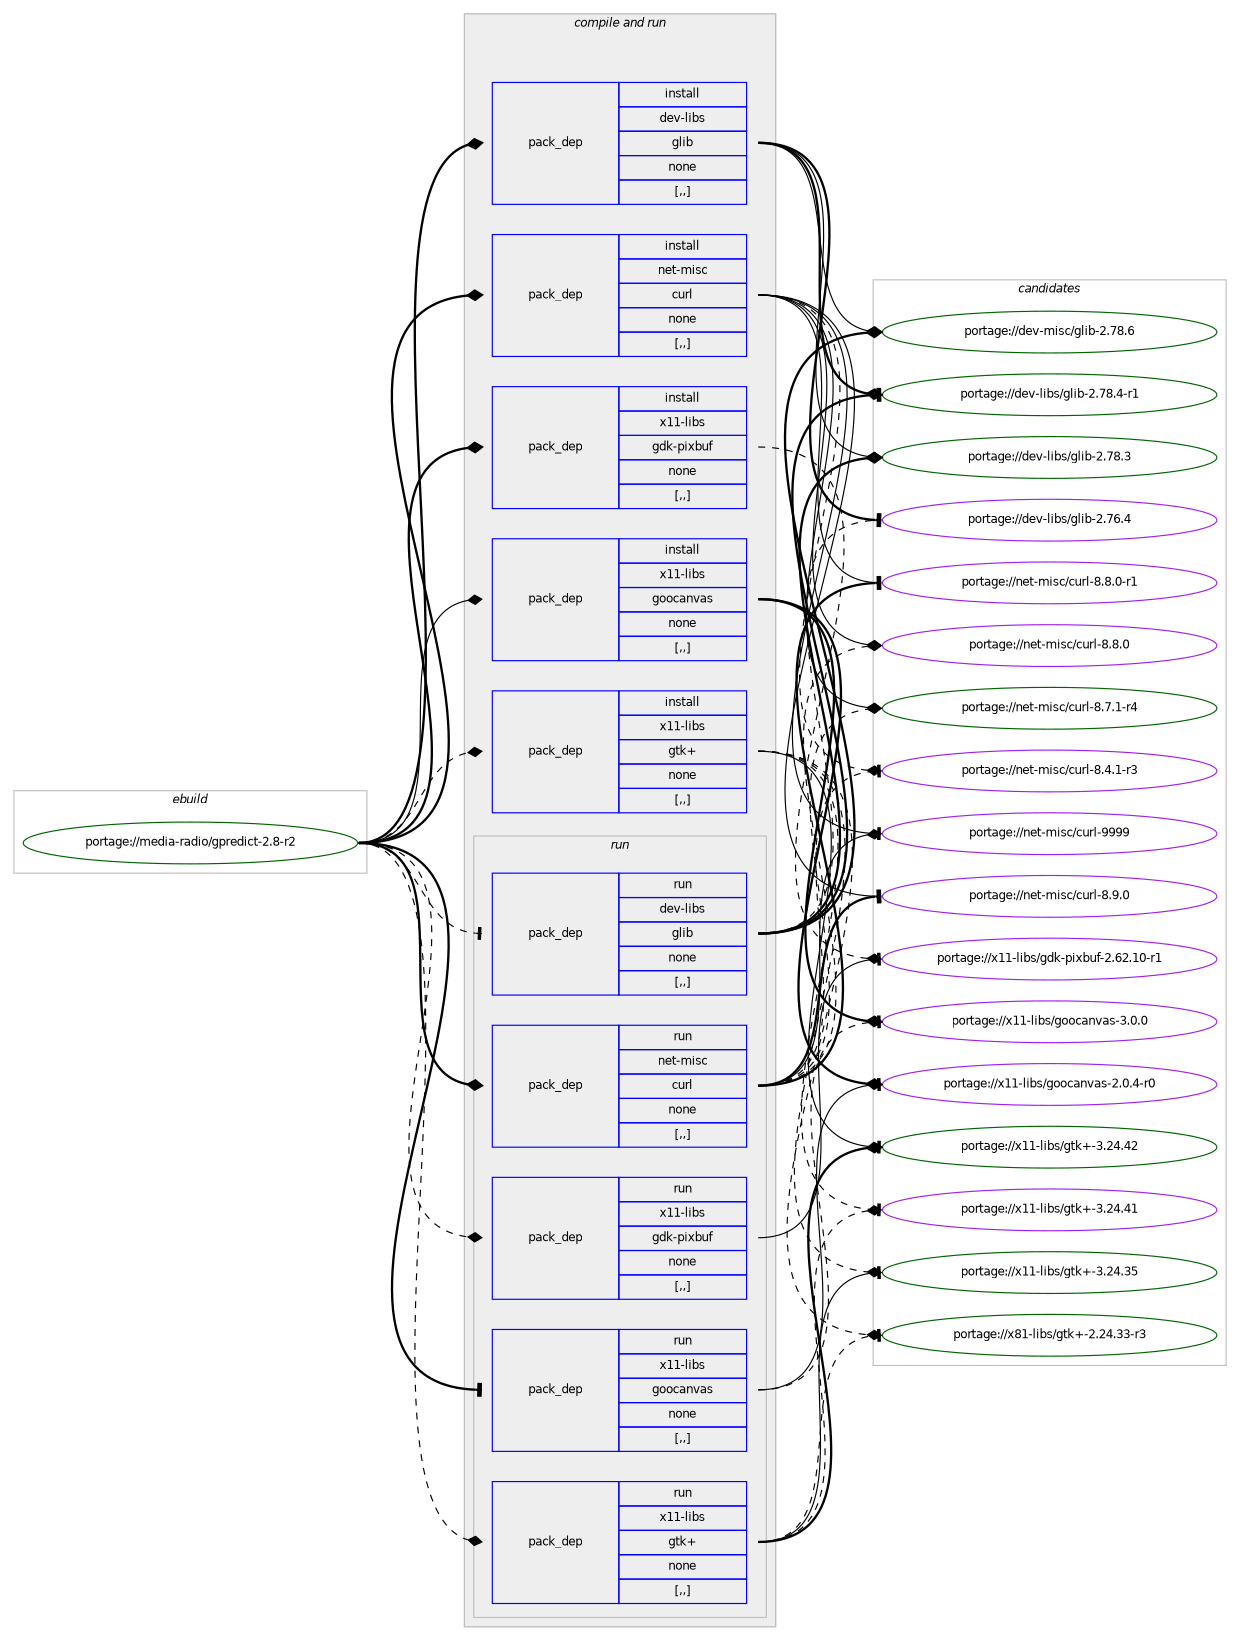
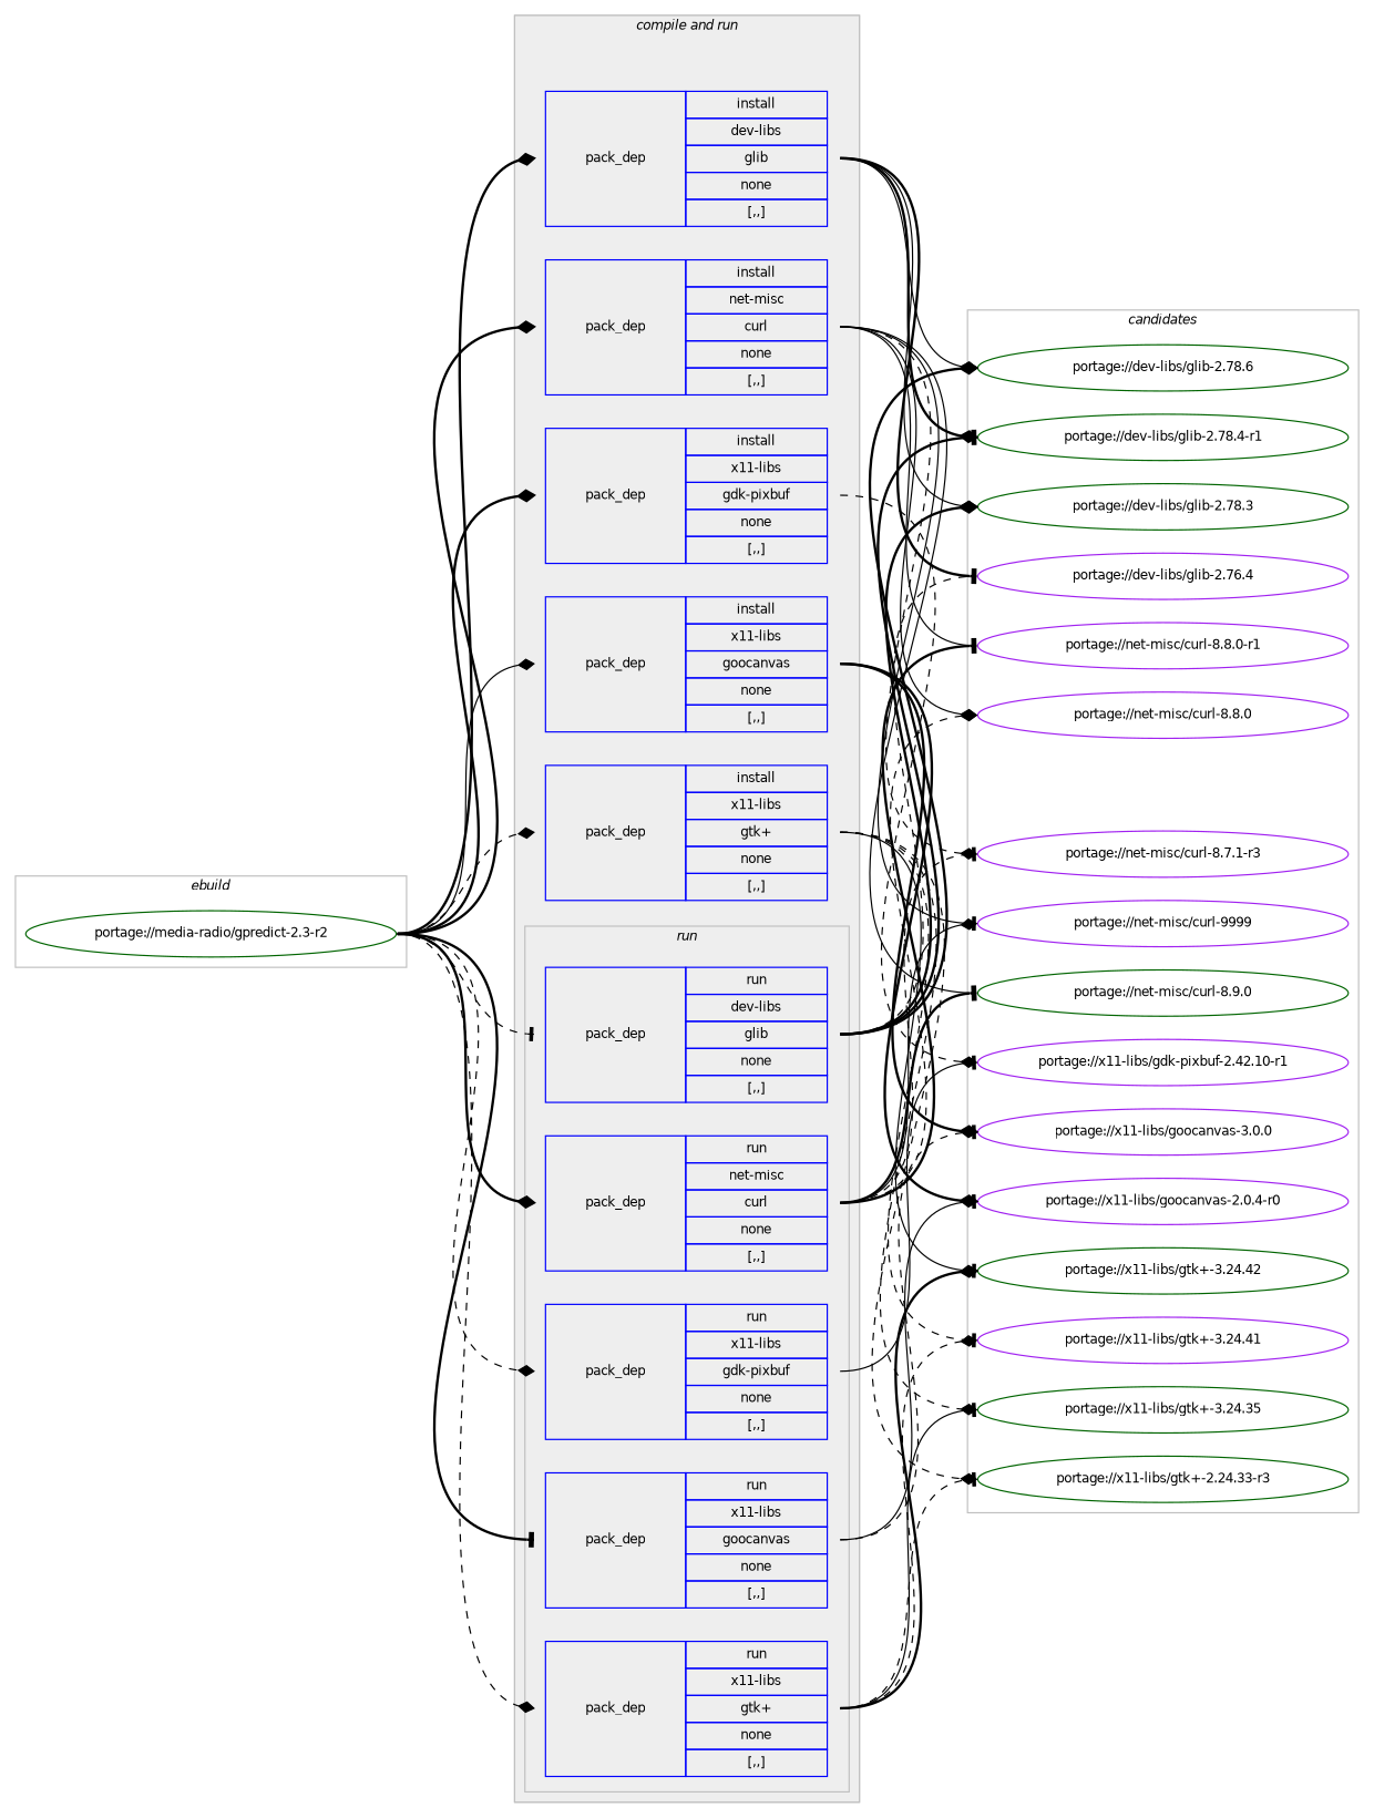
  digraph {
    compound=true
    concentrate=true
    fontname=Helvetica
    fontsize=10
    newrank=true
    rankdir=LR
    ranksep=1.5
    node [color=blue fontname=Helvetica fontsize=10]
    edge [arrowhead=diamond headport=w style=dashed tailport=e weight=100]
-   n1 [color=darkgreen label="portage://media-radio/gpredict-2.8-r2" width=4]
+   n1 [color=darkgreen label="portage://media-radio/gpredict-2.3-r2" width=4]
    n2 [label=<<TABLE BORDER="0" CELLBORDER="1" CELLSPACING="0" CELLPADDING="4" WIDTH="220"><TR><TD ROWSPAN="6" CELLPADDING="30">pack_dep</TD></TR><TR><TD WIDTH="110">install</TD></TR><TR><TD>dev-libs</TD></TR><TR><TD>glib</TD></TR><TR><TD>none</TD></TR><TR><TD>[,,]</TD></TR></TABLE>> shape=none]
    n3 [label=<<TABLE BORDER="0" CELLBORDER="1" CELLSPACING="0" CELLPADDING="4" WIDTH="220"><TR><TD ROWSPAN="6" CELLPADDING="30">pack_dep</TD></TR><TR><TD WIDTH="110">install</TD></TR><TR><TD>net-misc</TD></TR><TR><TD>curl</TD></TR><TR><TD>none</TD></TR><TR><TD>[,,]</TD></TR></TABLE>> shape=none]
    n4 [label=<<TABLE BORDER="0" CELLBORDER="1" CELLSPACING="0" CELLPADDING="4" WIDTH="220"><TR><TD ROWSPAN="6" CELLPADDING="30">pack_dep</TD></TR><TR><TD WIDTH="110">install</TD></TR><TR><TD>x11-libs</TD></TR><TR><TD>gdk-pixbuf</TD></TR><TR><TD>none</TD></TR><TR><TD>[,,]</TD></TR></TABLE>> shape=none]
    n5 [label=<<TABLE BORDER="0" CELLBORDER="1" CELLSPACING="0" CELLPADDING="4" WIDTH="220"><TR><TD ROWSPAN="6" CELLPADDING="30">pack_dep</TD></TR><TR><TD WIDTH="110">install</TD></TR><TR><TD>x11-libs</TD></TR><TR><TD>goocanvas</TD></TR><TR><TD>none</TD></TR><TR><TD>[,,]</TD></TR></TABLE>> shape=none]
    n6 [label=<<TABLE BORDER="0" CELLBORDER="1" CELLSPACING="0" CELLPADDING="4" WIDTH="220"><TR><TD ROWSPAN="6" CELLPADDING="30">pack_dep</TD></TR><TR><TD WIDTH="110">install</TD></TR><TR><TD>x11-libs</TD></TR><TR><TD>gtk+</TD></TR><TR><TD>none</TD></TR><TR><TD>[,,]</TD></TR></TABLE>> shape=none]
    n7 [label=<<TABLE BORDER="0" CELLBORDER="1" CELLSPACING="0" CELLPADDING="4" WIDTH="220"><TR><TD ROWSPAN="6" CELLPADDING="30">pack_dep</TD></TR><TR><TD WIDTH="110">run</TD></TR><TR><TD>dev-libs</TD></TR><TR><TD>glib</TD></TR><TR><TD>none</TD></TR><TR><TD>[,,]</TD></TR></TABLE>> shape=none]
    n8 [label=<<TABLE BORDER="0" CELLBORDER="1" CELLSPACING="0" CELLPADDING="4" WIDTH="220"><TR><TD ROWSPAN="6" CELLPADDING="30">pack_dep</TD></TR><TR><TD WIDTH="110">run</TD></TR><TR><TD>net-misc</TD></TR><TR><TD>curl</TD></TR><TR><TD>none</TD></TR><TR><TD>[,,]</TD></TR></TABLE>> shape=none]
    n9 [label=<<TABLE BORDER="0" CELLBORDER="1" CELLSPACING="0" CELLPADDING="4" WIDTH="220"><TR><TD ROWSPAN="6" CELLPADDING="30">pack_dep</TD></TR><TR><TD WIDTH="110">run</TD></TR><TR><TD>x11-libs</TD></TR><TR><TD>gdk-pixbuf</TD></TR><TR><TD>none</TD></TR><TR><TD>[,,]</TD></TR></TABLE>> shape=none]
    n10 [label=<<TABLE BORDER="0" CELLBORDER="1" CELLSPACING="0" CELLPADDING="4" WIDTH="220"><TR><TD ROWSPAN="6" CELLPADDING="30">pack_dep</TD></TR><TR><TD WIDTH="110">run</TD></TR><TR><TD>x11-libs</TD></TR><TR><TD>goocanvas</TD></TR><TR><TD>none</TD></TR><TR><TD>[,,]</TD></TR></TABLE>> shape=none]
    n11 [label=<<TABLE BORDER="0" CELLBORDER="1" CELLSPACING="0" CELLPADDING="4" WIDTH="220"><TR><TD ROWSPAN="6" CELLPADDING="30">pack_dep</TD></TR><TR><TD WIDTH="110">run</TD></TR><TR><TD>x11-libs</TD></TR><TR><TD>gtk+</TD></TR><TR><TD>none</TD></TR><TR><TD>[,,]</TD></TR></TABLE>> shape=none]
-   n12 [color=darkgreen label="portage://dev-misc/glib-2.78.6" width=4]
+   n12 [color=darkgreen label="portage://dev-libs/glib-2.78.6" width=4]
    n13 [color=darkgreen label="portage://dev-libs/glib-2.78.4-r1" width=4]
    n14 [color=darkgreen label="portage://dev-libs/glib-2.78.3" width=4]
    n15 [color=purple label="portage://dev-libs/glib-2.76.4" width=4]
    n16 [color=purple label="portage://net-misc/curl-9999" width=4]
-   n17 [color=purple label="portage://net-misc/curl-8.9.0" width=4]
+   n17 [color=darkgreen label="portage://net-misc/curl-8.9.0" width=4]
    n18 [color=purple label="portage://net-misc/curl-8.8.0-r1" width=4]
    n19 [color=purple label="portage://net-misc/curl-8.8.0" width=4]
-   n20 [color=darkgreen label="portage://net-misc/curl-8.7.1-r4" width=4]
-   n21 [color=purple label="portage://net-misc/curl-8.4.1-r3" width=4]
-   n22 [color=purple label="portage://x11-libs/gdk-pixbuf-2.62.10-r1" width=4]
+   n21 [color=purple label="portage://net-misc/curl-8.7.1-r3" width=4]
+   n22 [color=purple label="portage://x11-libs/gdk-pixbuf-2.42.10-r1" width=4]
    n23 [color=purple label="portage://x11-libs/goocanvas-3.0.0" width=4]
    n24 [color=purple label="portage://x11-libs/goocanvas-2.0.4-r0" width=4]
    n25 [color=darkgreen label="portage://x11-libs/gtk+-3.24.42" width=4]
    n26 [color=purple label="portage://x11-libs/gtk+-3.24.41" width=4]
    n27 [color=darkgreen label="portage://x11-libs/gtk+-3.24.35" width=4]
-   n28 [color=darkgreen label="portage://x81-libs/gtk+-2.24.33-r3" width=4]
+   n28 [color=darkgreen label="portage://x11-libs/gtk+-2.24.33-r3" width=4]
    subgraph cluster_1 {
      color=gray
      label=<<i>ebuild</i>>
      n1
    }
    subgraph cluster_2 {
      color=gray
      label=<<i>dependencies</i>>
      subgraph cluster_3 {
        color=gray
        fillcolor="#eeeeee"
        label=<<i>compile</i>>
        style=filled
        subgraph sub_4 {
          color=gray
          fillcolor="#eeeeee"
          label=<<i>compile</i>>
          style=filled
          n2
        }
        subgraph sub_5 {
          color=gray
          fillcolor="#eeeeee"
          label=<<i>compile</i>>
          style=filled
          n3
        }
        subgraph sub_6 {
          color=gray
          fillcolor="#eeeeee"
          label=<<i>compile</i>>
          style=filled
          n4
        }
        subgraph sub_7 {
          color=gray
          fillcolor="#eeeeee"
          label=<<i>compile</i>>
          style=filled
          n5
        }
        subgraph sub_8 {
          color=gray
          fillcolor="#eeeeee"
          label=<<i>compile</i>>
          style=filled
          n6
        }
      }
      subgraph cluster_9 {
        color=gray
        fillcolor="#eeeeee"
        label=<<i>compile and run</i>>
        style=filled
      }
      subgraph cluster_10 {
        color=gray
        fillcolor="#eeeeee"
        label=<<i>run</i>>
        style=filled
        subgraph sub_11 {
          color=gray
          fillcolor="#eeeeee"
          label=<<i>run</i>>
          style=filled
          n7
        }
        subgraph sub_12 {
          color=gray
          fillcolor="#eeeeee"
          label=<<i>run</i>>
          style=filled
          n8
        }
        subgraph sub_13 {
          color=gray
          fillcolor="#eeeeee"
          label=<<i>run</i>>
          style=filled
          n9
        }
        subgraph sub_14 {
          color=gray
          fillcolor="#eeeeee"
          label=<<i>run</i>>
          style=filled
          n10
        }
        subgraph sub_15 {
          color=gray
          fillcolor="#eeeeee"
          label=<<i>run</i>>
          style=filled
          n11
        }
      }
    }
    subgraph cluster_16 {
      color=gray
      label=<<i>candidates</i>>
      rank=same
      subgraph sub_17 {
        color=black
        label=<<i>candidates</i>>
        nodesep=1
        rank=same
        n12
        n13
        n14
        n15
      }
      subgraph sub_18 {
        color=black
        label=<<i>candidates</i>>
        nodesep=1
        rank=same
        n16
        n17
        n18
        n19
-       n20
        n21
      }
      subgraph sub_19 {
        color=black
        label=<<i>candidates</i>>
        nodesep=1
        rank=same
        n22
      }
      subgraph sub_20 {
        color=black
        label=<<i>candidates</i>>
        nodesep=1
        rank=same
        n12
        n13
        n14
        n15
      }
      subgraph sub_21 {
        color=black
        label=<<i>candidates</i>>
        nodesep=1
        rank=same
        n23
        n24
      }
      subgraph sub_22 {
        color=black
        label=<<i>candidates</i>>
        nodesep=1
        rank=same
        n25
        n26
        n27
        n28
      }
      subgraph sub_23 {
        color=black
        label=<<i>candidates</i>>
        nodesep=1
        rank=same
        n16
        n17
        n18
        n19
-       n20
        n21
      }
      subgraph sub_24 {
        color=black
        label=<<i>candidates</i>>
        nodesep=1
        rank=same
        n22
      }
      subgraph sub_25 {
        color=black
        label=<<i>candidates</i>>
        nodesep=1
        rank=same
        n23
        n24
      }
      subgraph sub_26 {
        color=black
        label=<<i>candidates</i>>
        nodesep=1
        rank=same
        n25
        n26
        n27
        n28
      }
    }
    n1 -> n2 [style=bold weight=20]
    n1 -> n3 [style=bold weight=20]
    n1 -> n4 [style=bold weight=20]
    n1 -> n5 [style=solid weight=20]
    n1 -> n6 [weight=20]
    n1 -> n7 [arrowhead=tee weight=20]
    n1 -> n8 [style=bold weight=20]
    n1 -> n9 [weight=20]
    n1 -> n10 [arrowhead=tee style=bold weight=20]
    n1 -> n11 [weight=20]
    n2 -> n12 [style=solid]
    n2 -> n13 [style=bold]
    n2 -> n14 [style=solid]
    n2 -> n15 [arrowhead=tee style=bold]
    n3 -> n16 [arrowhead=tee style=solid]
    n3 -> n17 [arrowhead=tee style=solid]
    n3 -> n18 [arrowhead=tee style=solid]
    n3 -> n19 [style=solid]
-   n3 -> n20 [style=solid]
    n3 -> n21
    n4 -> n22
    n5 -> n23 [style=bold]
    n5 -> n24 [style=bold]
    n6 -> n25 [arrowhead=tee style=solid]
    n6 -> n26 [arrowhead=tee]
    n6 -> n27
    n6 -> n28
    n7 -> n12 [style=bold]
    n7 -> n13 [arrowhead=tee style=bold]
    n7 -> n14 [style=bold]
    n7 -> n15 [arrowhead=tee]
    n8 -> n16 [style=solid]
    n8 -> n17 [arrowhead=tee style=bold]
    n8 -> n18 [arrowhead=tee style=bold]
    n8 -> n19
-   n8 -> n20
    n8 -> n21 [arrowhead=tee]
    n9 -> n22 [arrowhead=tee style=solid]
    n10 -> n23 [arrowhead=tee]
    n10 -> n24 [arrowhead=tee style=solid]
    n11 -> n25 [style=bold]
    n11 -> n26
    n11 -> n27 [arrowhead=tee style=solid]
    n11 -> n28 [arrowhead=tee]
  }
